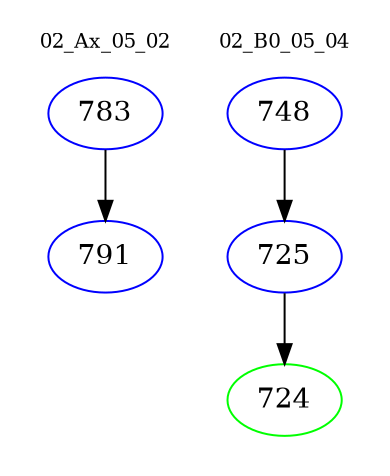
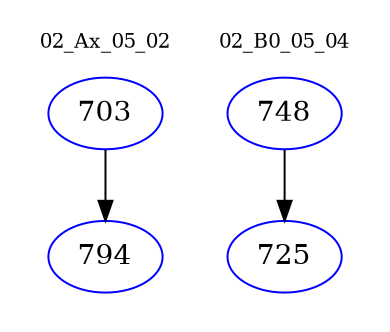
  digraph {
    node [color=blue]
    edge [color=black]
-   n1 [label=783]
-   n2 [label=791]
+   n1 [label=703]
+   n2 [label=794]
    n3 [label=725]
-   n4 [color=green label=724]
    n5 [label=748]
    subgraph cluster_1 {
      color=white
      fontsize=10
      label="02_Ax_05_02"
      n1
      n2
    }
    subgraph cluster_2 {
      color=white
      fontsize=10
      label="02_B0_05_04"
      n3
-     n4
      n5
    }
    n1 -> n2
-   n3 -> n4
    n5 -> n3
  }
